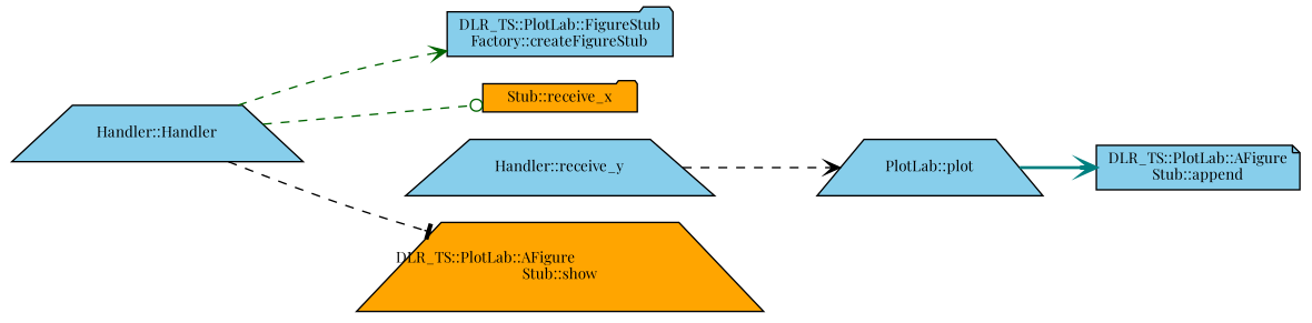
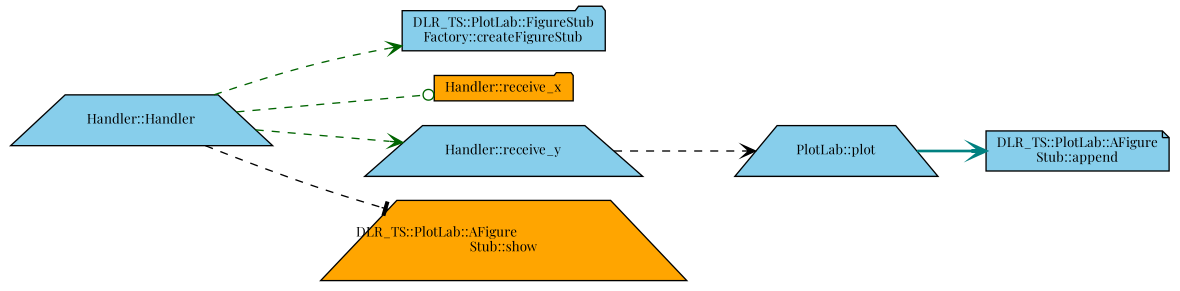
  digraph {
    fontname="Playfair Display"
    rankdir=LR
    node [color=black fillcolor=skyblue fontname="Playfair Display" fontsize=10 shape=trapezium style=filled]
    edge [arrowhead=vee color=darkgreen fontname="Playfair Display" fontsize=10 labelfontname=Helvetica labelfontsize=10 style=dashed]
    n1 [fontcolor=black height=0.2 label="Handler::Handler" width=0.4]
    n2 [height=0.2 label="DLR_TS::PlotLab::FigureStub\lFactory::createFigureStub" shape=folder width=0.4]
-   n3 [fillcolor=orange height=0.2 label="Stub::receive_x" shape=folder width=0.4]
+   n3 [fillcolor=orange height=0.2 label="Handler::receive_x" shape=folder width=0.4]
    n4 [height=0.2 label="Handler::receive_y" width=0.4]
    n5 [fillcolor=orange height=0.2 label="DLR_TS::PlotLab::AFigure\lStub::show" width=0.4]
    n6 [height=0.2 label="PlotLab::plot" width=0.4]
    n7 [height=0.2 label="DLR_TS::PlotLab::AFigure\lStub::append" shape=note width=0.4]
    n1 -> n2
    n1 -> n3 [arrowhead=odot]
+   n1 -> n4
    n1 -> n5 [arrowhead=tee color=black]
    n4 -> n6 [color=black]
    n6 -> n7 [color=teal style=bold]
  }
